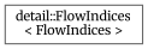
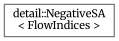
  digraph {
    rankdir=LR
    fontname=Merriweather
-   n1 [color=grey40 fillcolor=white fontname=Merriweather fontsize=10 height=0.2 label="detail::FlowIndices\l\< FlowIndices \>" shape=box style=filled width=0.4]
+   n1 [color=grey40 fillcolor=white fontname=Merriweather fontsize=10 height=0.2 label="detail::NegativeSA\l\< FlowIndices \>" shape=box style=filled width=0.4]
  }
